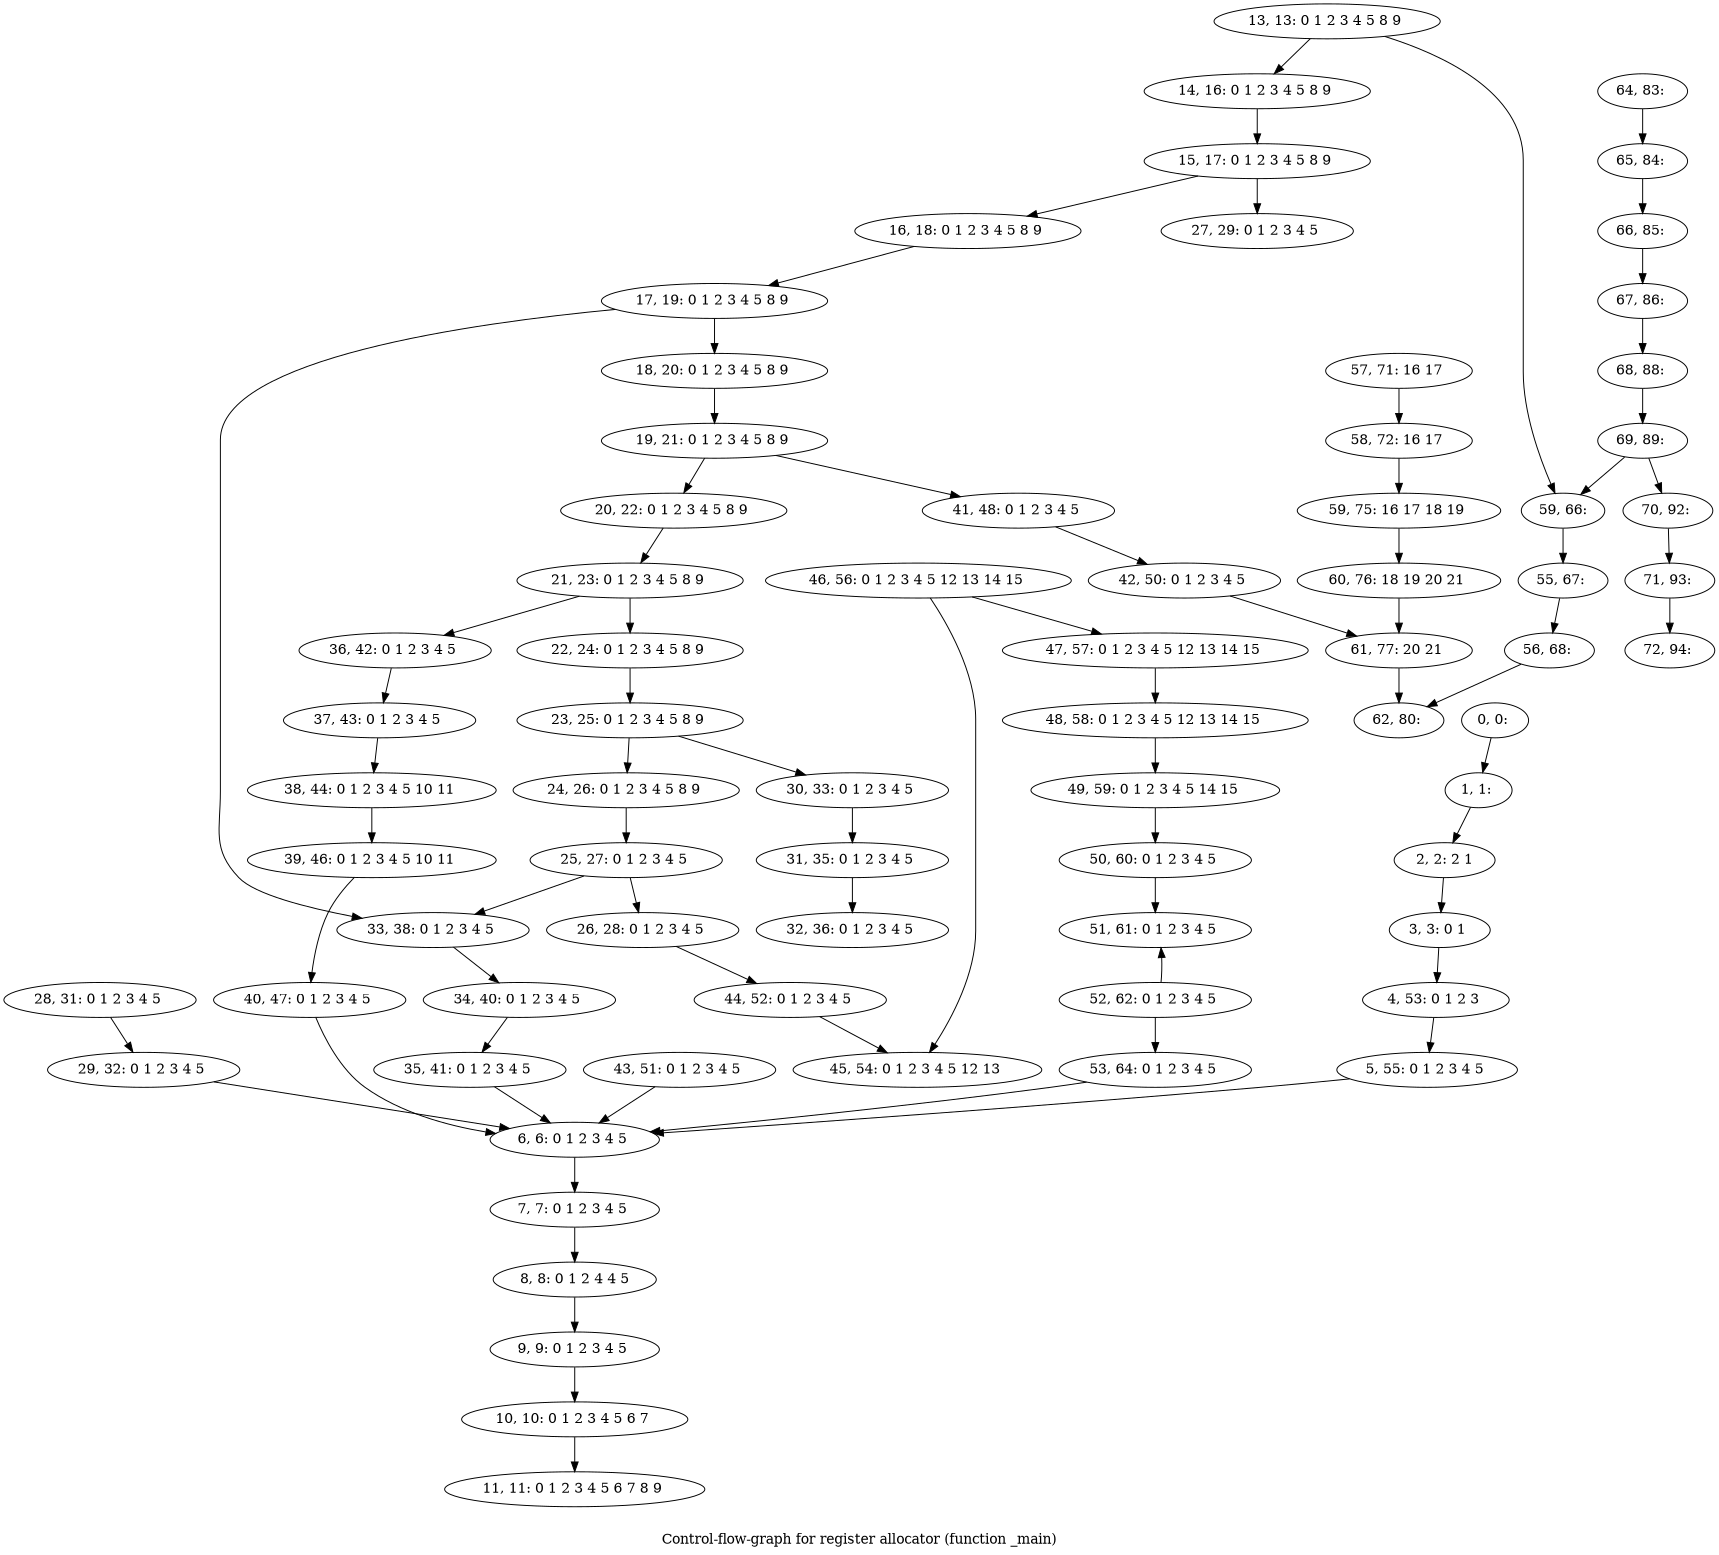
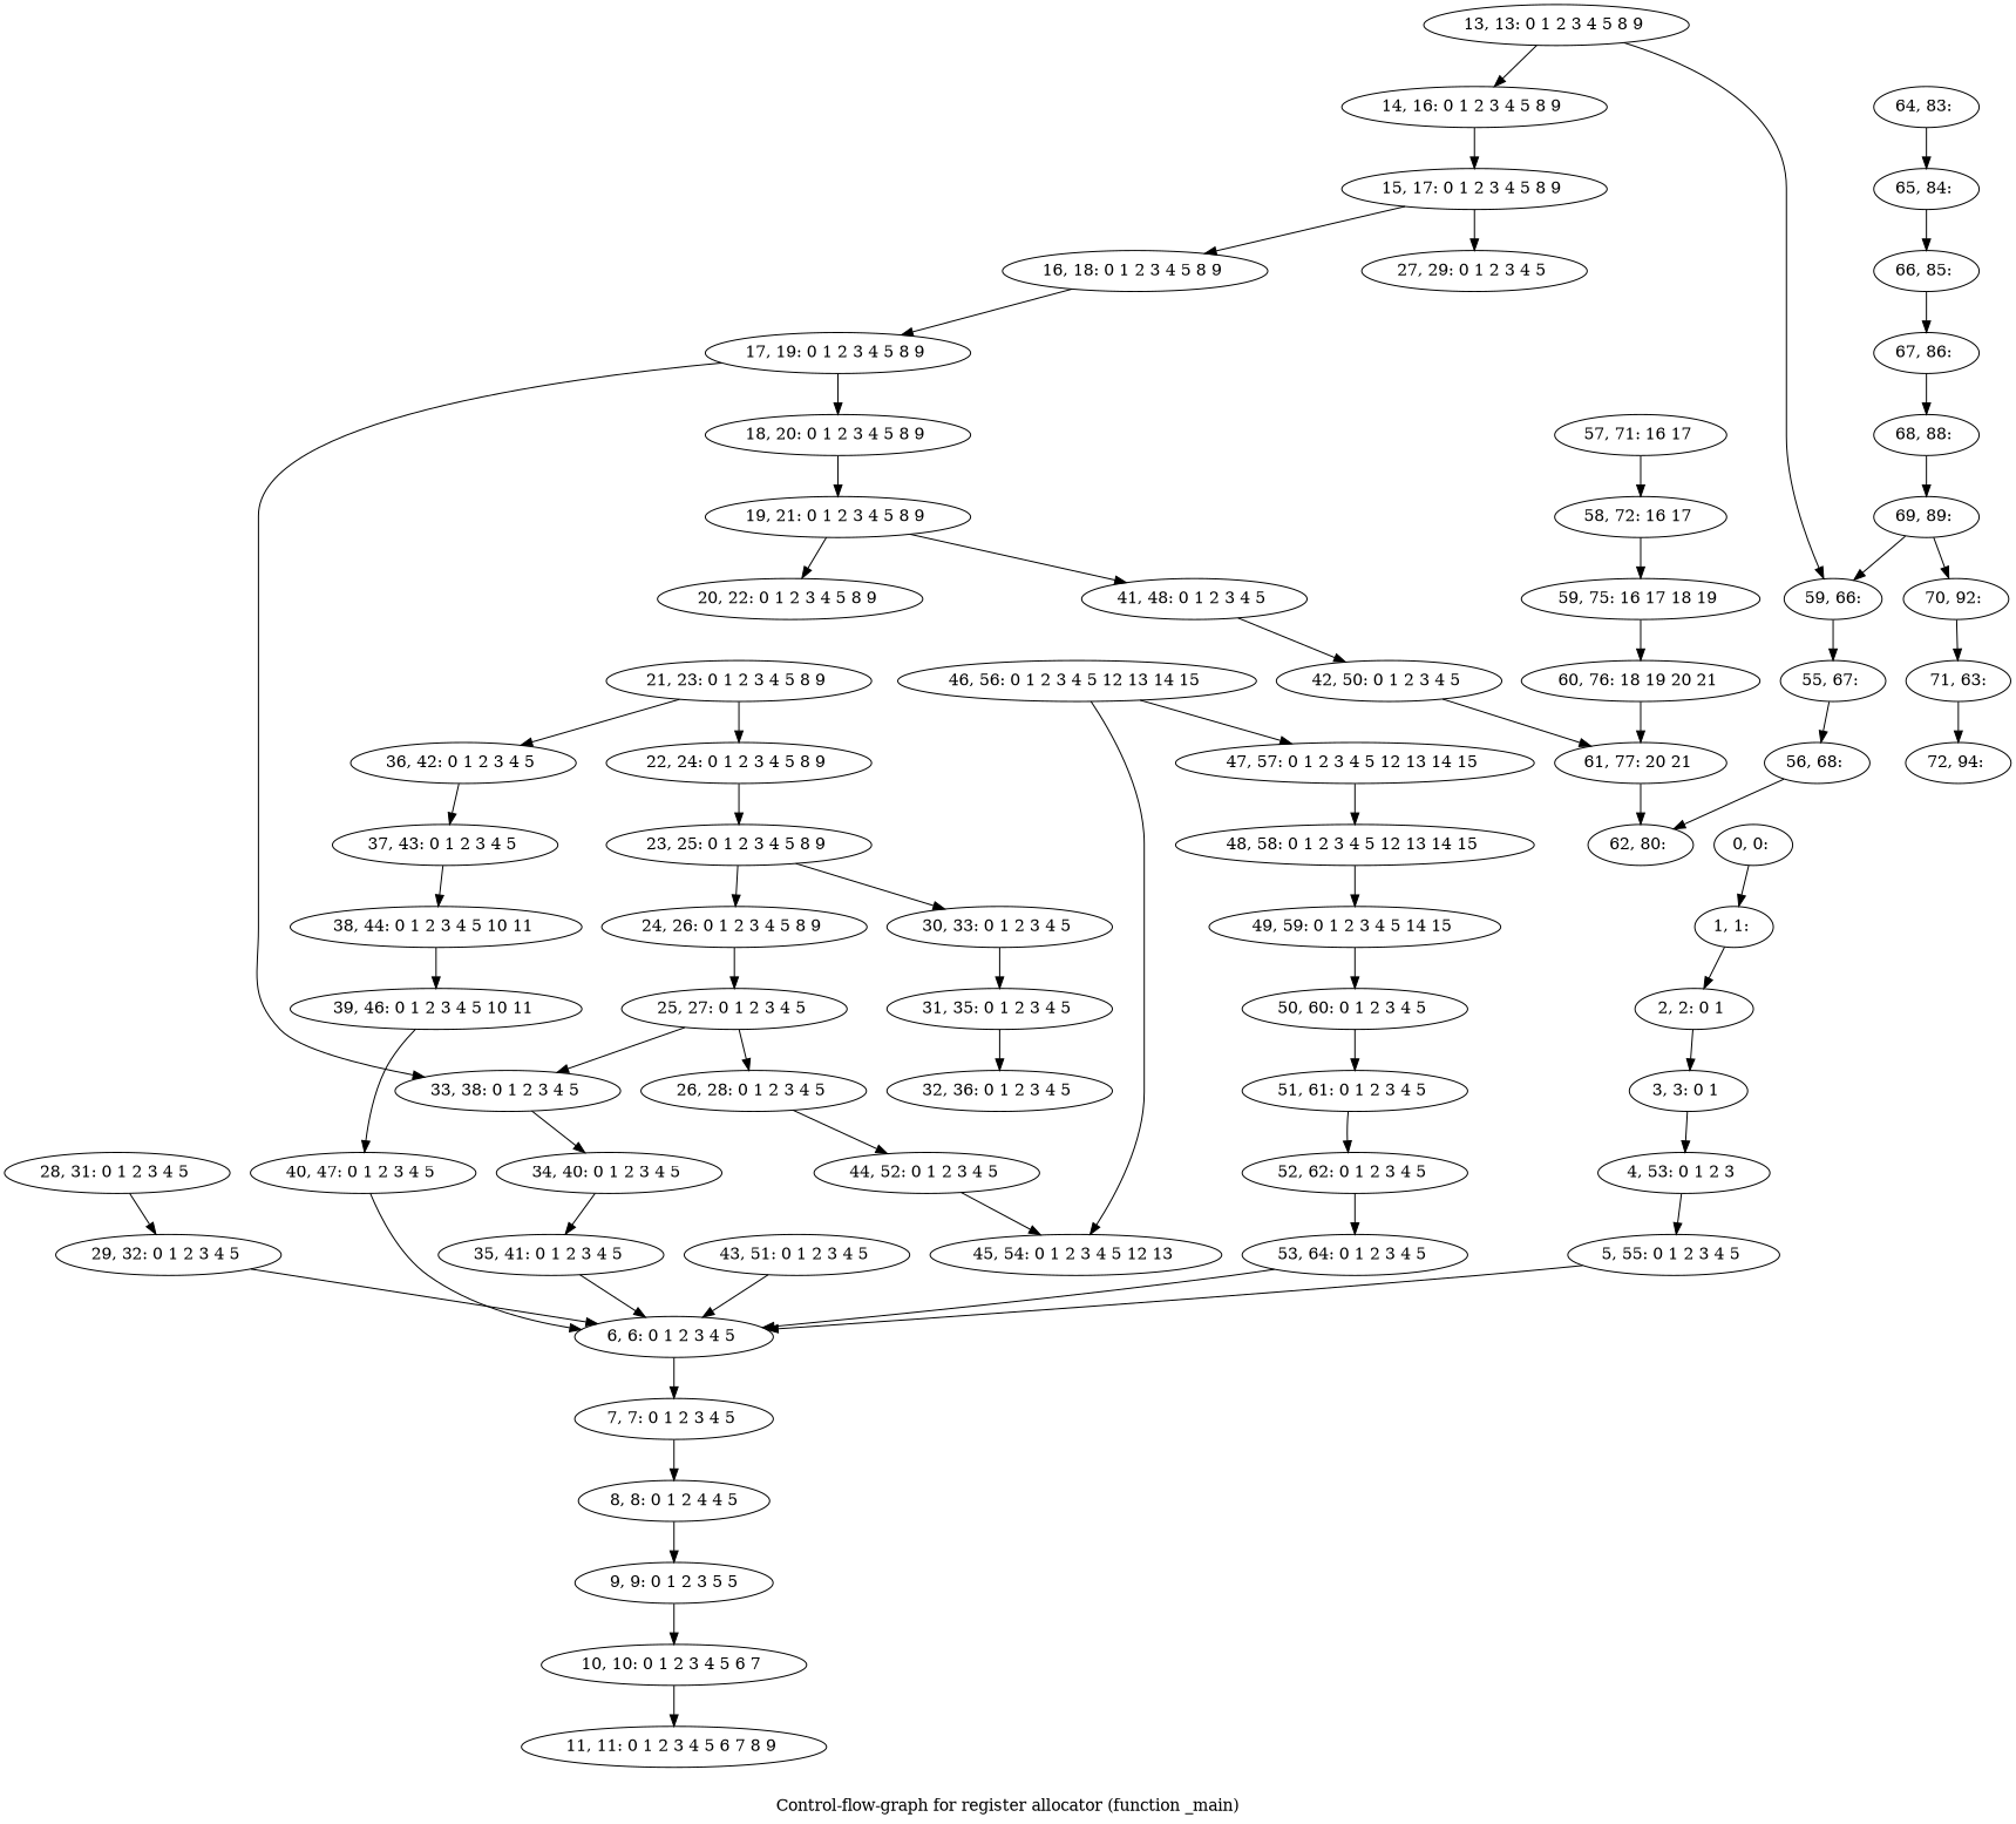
  digraph {
    label="Control-flow-graph for register allocator (function _main)"
    n1 [label="0, 0: "]
    n2 [label="1, 1: "]
-   n3 [label="2, 2: 2 1"]
+   n3 [label="2, 2: 0 1 "]
    n4 [label="3, 3: 0 1 "]
    n5 [label="4, 53: 0 1 2 3 "]
    n6 [label="5, 55: 0 1 2 3 4 5 "]
    n7 [label="6, 6: 0 1 2 3 4 5 "]
    n8 [label="7, 7: 0 1 2 3 4 5 "]
    n9 [label="8, 8: 0 1 2 4 4 5"]
-   n10 [label="9, 9: 0 1 2 3 4 5 "]
+   n10 [label="9, 9: 0 1 2 3 5 5"]
    n11 [label="10, 10: 0 1 2 3 4 5 6 7 "]
    n12 [label="11, 11: 0 1 2 3 4 5 6 7 8 9 "]
    n13 [label="13, 13: 0 1 2 3 4 5 8 9 "]
    n14 [label="14, 16: 0 1 2 3 4 5 8 9 "]
    n15 [label="59, 66:"]
    n16 [label="15, 17: 0 1 2 3 4 5 8 9 "]
    n17 [label="55, 67: "]
    n18 [label="16, 18: 0 1 2 3 4 5 8 9 "]
    n19 [label="27, 29: 0 1 2 3 4 5 "]
    n20 [label="17, 19: 0 1 2 3 4 5 8 9 "]
    n21 [label="18, 20: 0 1 2 3 4 5 8 9 "]
    n22 [label="33, 38: 0 1 2 3 4 5 "]
    n23 [label="19, 21: 0 1 2 3 4 5 8 9 "]
    n24 [label="34, 40: 0 1 2 3 4 5 "]
    n25 [label="20, 22: 0 1 2 3 4 5 8 9 "]
    n26 [label="41, 48: 0 1 2 3 4 5 "]
    n27 [label="21, 23: 0 1 2 3 4 5 8 9 "]
    n28 [label="42, 50: 0 1 2 3 4 5 "]
    n29 [label="22, 24: 0 1 2 3 4 5 8 9 "]
    n30 [label="36, 42: 0 1 2 3 4 5 "]
    n31 [label="23, 25: 0 1 2 3 4 5 8 9 "]
    n32 [label="37, 43: 0 1 2 3 4 5 "]
    n33 [label="24, 26: 0 1 2 3 4 5 8 9 "]
    n34 [label="30, 33: 0 1 2 3 4 5 "]
    n35 [label="25, 27: 0 1 2 3 4 5 "]
    n36 [label="31, 35: 0 1 2 3 4 5 "]
    n37 [label="26, 28: 0 1 2 3 4 5 "]
    n38 [label="44, 52: 0 1 2 3 4 5 "]
    n39 [label="45, 54: 0 1 2 3 4 5 12 13 "]
    n40 [label="28, 31: 0 1 2 3 4 5 "]
    n41 [label="29, 32: 0 1 2 3 4 5 "]
    n42 [label="32, 36: 0 1 2 3 4 5 "]
    n43 [label="35, 41: 0 1 2 3 4 5 "]
    n44 [label="38, 44: 0 1 2 3 4 5 10 11 "]
    n45 [label="39, 46: 0 1 2 3 4 5 10 11 "]
    n46 [label="40, 47: 0 1 2 3 4 5 "]
    n47 [label="61, 77: 20 21 "]
    n48 [label="43, 51: 0 1 2 3 4 5 "]
    n49 [label="46, 56: 0 1 2 3 4 5 12 13 14 15 "]
    n50 [label="47, 57: 0 1 2 3 4 5 12 13 14 15 "]
    n51 [label="48, 58: 0 1 2 3 4 5 12 13 14 15 "]
    n52 [label="49, 59: 0 1 2 3 4 5 14 15 "]
    n53 [label="50, 60: 0 1 2 3 4 5 "]
    n54 [label="51, 61: 0 1 2 3 4 5 "]
    n55 [label="52, 62: 0 1 2 3 4 5 "]
    n56 [label="53, 64: 0 1 2 3 4 5 "]
    n57 [label="56, 68: "]
    n58 [label="62, 80: "]
    n59 [label="57, 71: 16 17 "]
    n60 [label="58, 72: 16 17 "]
    n61 [label="59, 75: 16 17 18 19 "]
    n62 [label="60, 76: 18 19 20 21 "]
    n63 [label="64, 83: "]
    n64 [label="65, 84: "]
    n65 [label="66, 85: "]
    n66 [label="67, 86: "]
    n67 [label="68, 88: "]
    n68 [label="69, 89: "]
    n69 [label="70, 92: "]
-   n70 [label="71, 93: "]
+   n70 [label="71, 63:"]
    n71 [label="72, 94: "]
    n1 -> n2
    n2 -> n3
    n3 -> n4
    n4 -> n5
    n5 -> n6
    n6 -> n7
    n7 -> n8
    n8 -> n9
    n9 -> n10
    n10 -> n11
    n11 -> n12
    n13 -> n14
    n13 -> n15
    n14 -> n16
    n15 -> n17
    n16 -> n18
    n16 -> n19
    n17 -> n57
    n18 -> n20
    n20 -> n21
    n20 -> n22
    n21 -> n23
    n22 -> n24
    n23 -> n25
    n23 -> n26
    n24 -> n43
-   n25 -> n27
    n26 -> n28
    n27 -> n29
    n27 -> n30
    n28 -> n47
    n29 -> n31
    n30 -> n32
    n31 -> n33
    n31 -> n34
    n32 -> n44
    n33 -> n35
    n34 -> n36
    n35 -> n22
    n35 -> n37
    n36 -> n42
    n37 -> n38
    n38 -> n39
    n40 -> n41
    n41 -> n7
    n43 -> n7
    n44 -> n45
    n45 -> n46
    n46 -> n7
    n47 -> n58
    n48 -> n7
    n49 -> n39
    n49 -> n50
    n50 -> n51
    n51 -> n52
    n52 -> n53
    n53 -> n54
-   n55 -> n54
+   n54 -> n55
    n55 -> n56
    n56 -> n7
    n57 -> n58
    n59 -> n60
    n60 -> n61
    n61 -> n62
    n62 -> n47
    n63 -> n64
    n64 -> n65
    n65 -> n66
    n66 -> n67
    n67 -> n68
    n68 -> n15
    n68 -> n69
    n69 -> n70
    n70 -> n71
  }
